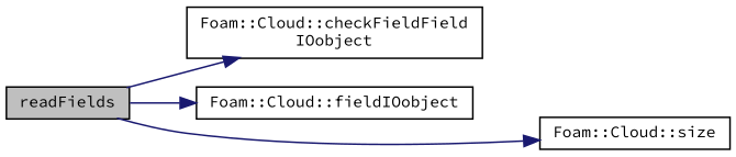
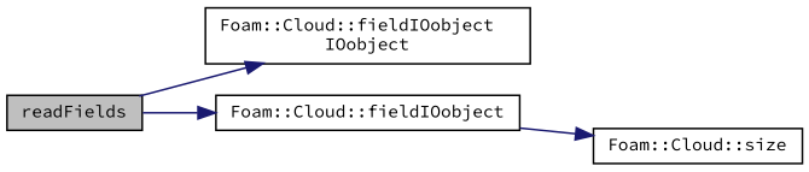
  digraph {
    fontname="Source Code Pro"
    rankdir=LR
    node [color=black fontname="Source Code Pro" fontsize=10 shape=record]
    edge [color=midnightblue fontname="Source Code Pro" fontsize=10 labelfontname=FreeSans labelfontsize=10 style=solid]
    n1 [fillcolor=grey75 fontcolor=black height=0.2 label=readFields style=filled width=0.4]
-   n2 [height=0.2 label="Foam::Cloud::checkFieldField\lIOobject" width=0.4]
+   n2 [height=0.2 label="Foam::Cloud::fieldIOobject\lIOobject" width=0.4]
    n3 [height=0.2 label="Foam::Cloud::fieldIOobject" width=0.4]
    n4 [height=0.2 label="Foam::Cloud::size" width=0.4]
    n1 -> n2
    n1 -> n3
-   n1 -> n4
+   n3 -> n4
  }
